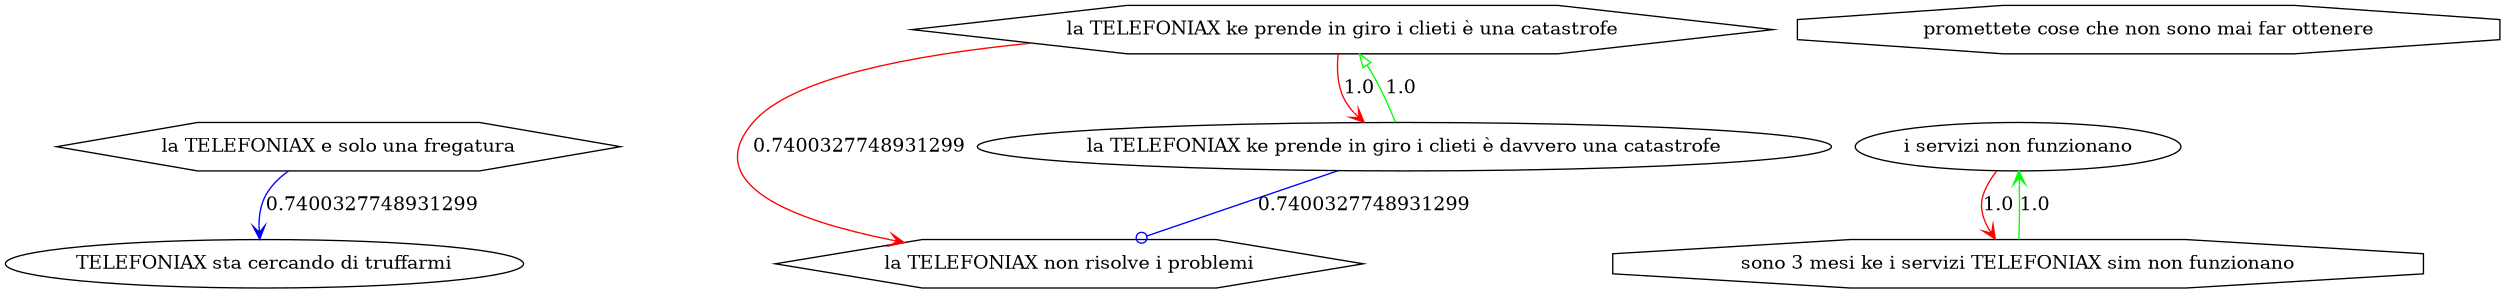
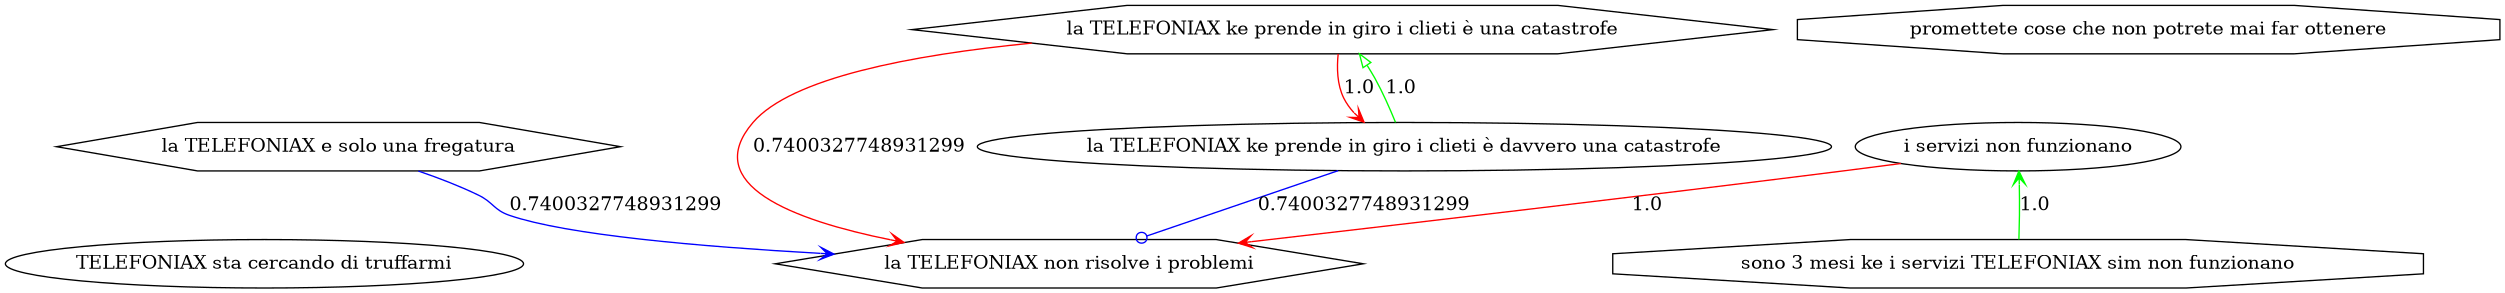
  digraph {
    node [shape=ellipse]
    edge [arrowhead=vee color=red]
    "TELEFONIAX sta cercando di truffarmi"
    "la TELEFONIAX e solo una fregatura" [shape=hexagon]
    "la TELEFONIAX non risolve i problemi" [shape=hexagon]
    "la TELEFONIAX ke prende in giro i clieti è una catastrofe" [shape=hexagon]
    "la TELEFONIAX ke prende in giro i clieti è davvero una catastrofe"
-   "promettete cose che non potrete mai far ottenere" [shape=octagon label="promettete cose che non sono mai far ottenere"]
+   "promettete cose che non potrete mai far ottenere" [shape=octagon]
    "sono 3 mesi ke i servizi TELEFONIAX sim non funzionano" [shape=octagon]
    "i servizi non funzionano"
-   "la TELEFONIAX e solo una fregatura" -> "TELEFONIAX sta cercando di truffarmi" [color=blue label=0.7400327748931299]
+   "la TELEFONIAX e solo una fregatura" -> "la TELEFONIAX non risolve i problemi" [color=blue label=0.7400327748931299]
    "la TELEFONIAX ke prende in giro i clieti è una catastrofe" -> "la TELEFONIAX non risolve i problemi" [label=0.7400327748931299]
    "la TELEFONIAX ke prende in giro i clieti è una catastrofe" -> "la TELEFONIAX ke prende in giro i clieti è davvero una catastrofe" [label=1.0]
    "la TELEFONIAX ke prende in giro i clieti è davvero una catastrofe" -> "la TELEFONIAX non risolve i problemi" [arrowhead=odot color=blue label=0.7400327748931299]
    "la TELEFONIAX ke prende in giro i clieti è davvero una catastrofe" -> "la TELEFONIAX ke prende in giro i clieti è una catastrofe" [arrowhead=onormal color=green label=1.0]
    "sono 3 mesi ke i servizi TELEFONIAX sim non funzionano" -> "i servizi non funzionano" [color=green label=1.0]
-   "i servizi non funzionano" -> "sono 3 mesi ke i servizi TELEFONIAX sim non funzionano" [label=1.0]
+   "i servizi non funzionano" -> "la TELEFONIAX non risolve i problemi" [label=1.0]
  }
